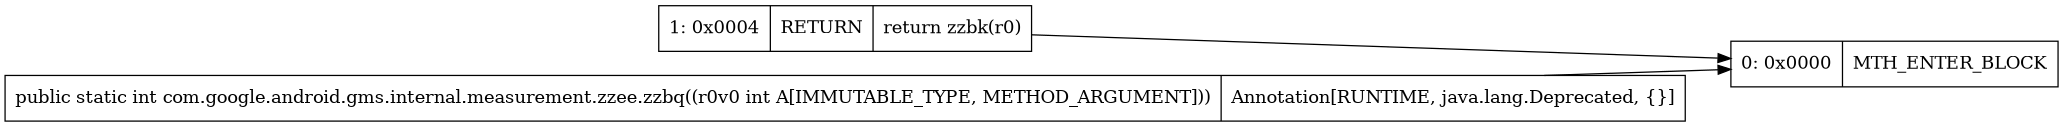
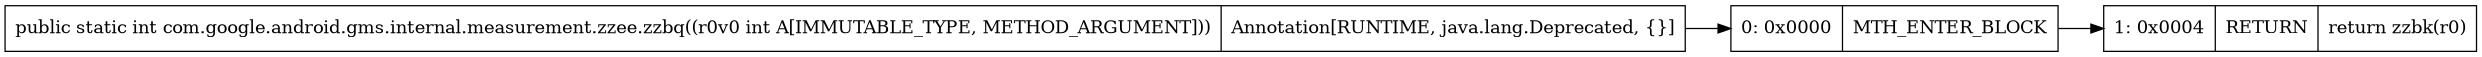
  digraph {
    rankdir=LR
    node [shape=record]
    n1 [label="{0\:\ 0x0000|MTH_ENTER_BLOCK\l}"]
    n2 [label="{1\:\ 0x0004|RETURN\l|return zzbk(r0)\l}"]
    n3 [label="{public static int com.google.android.gms.internal.measurement.zzee.zzbq((r0v0 int A[IMMUTABLE_TYPE, METHOD_ARGUMENT]))  | Annotation[RUNTIME, java.lang.Deprecated, \{\}]\l}"]
-   n2 -> n1
+   n1 -> n2
    n3 -> n1
  }
